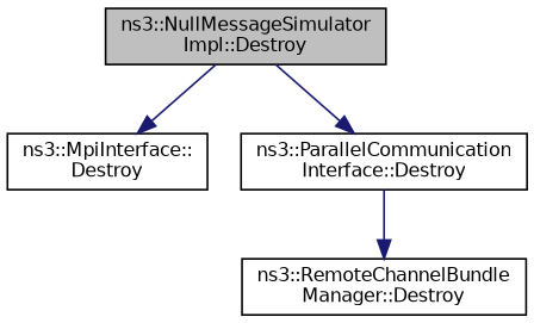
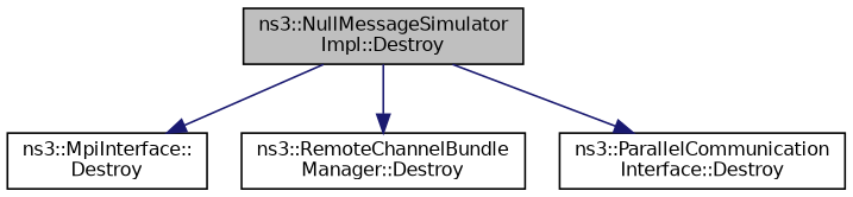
  digraph {
    rankdir=TB
    node [color=black fillcolor=white fontname=Helvetica fontsize=10 shape=record style=filled]
    edge [color=midnightblue fontname=Helvetica fontsize=10 labelfontname=Helvetica labelfontsize=10 style=solid]
    n1 [fillcolor=grey75 fontcolor=black height=0.2 label="ns3::NullMessageSimulator\lImpl::Destroy" width=0.4]
    n2 [height=0.2 label="ns3::MpiInterface::\lDestroy" width=0.4]
    n3 [height=0.2 label="ns3::RemoteChannelBundle\lManager::Destroy" width=0.4]
    n4 [height=0.2 label="ns3::ParallelCommunication\lInterface::Destroy" width=0.4]
    n1 -> n2
-   n4 -> n3
+   n1 -> n3
    n1 -> n4
  }
